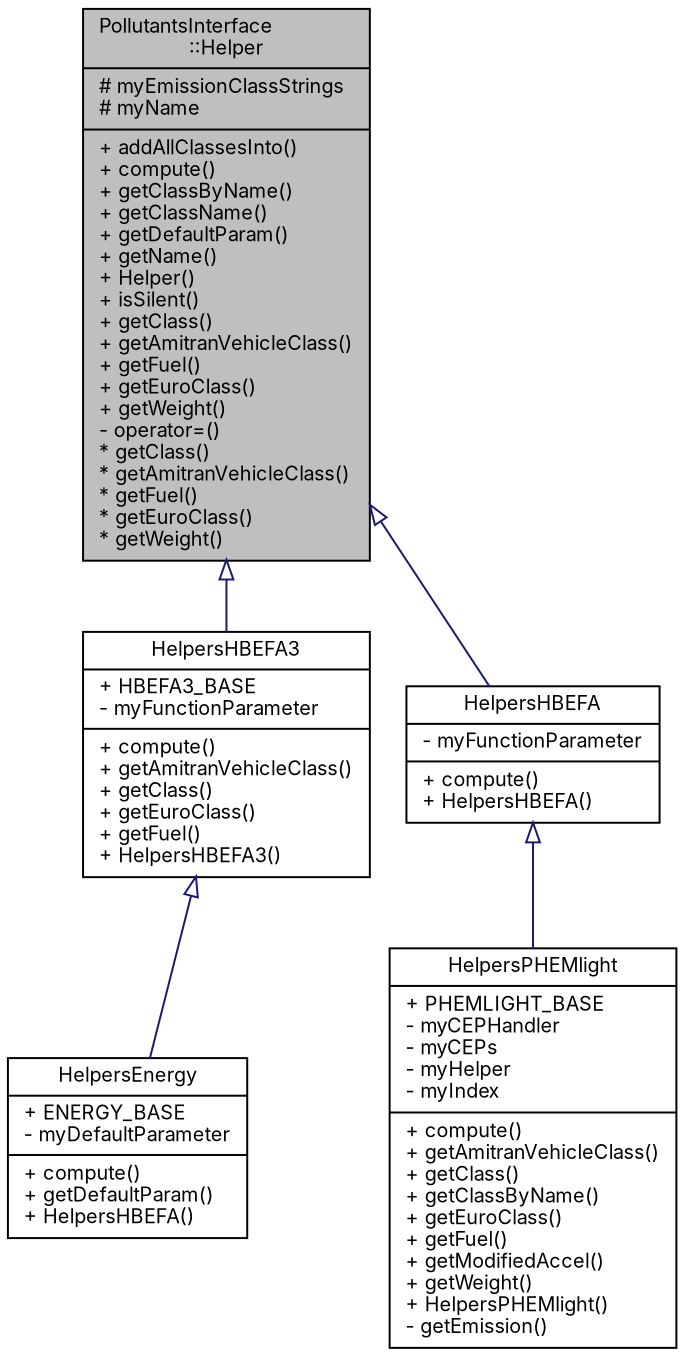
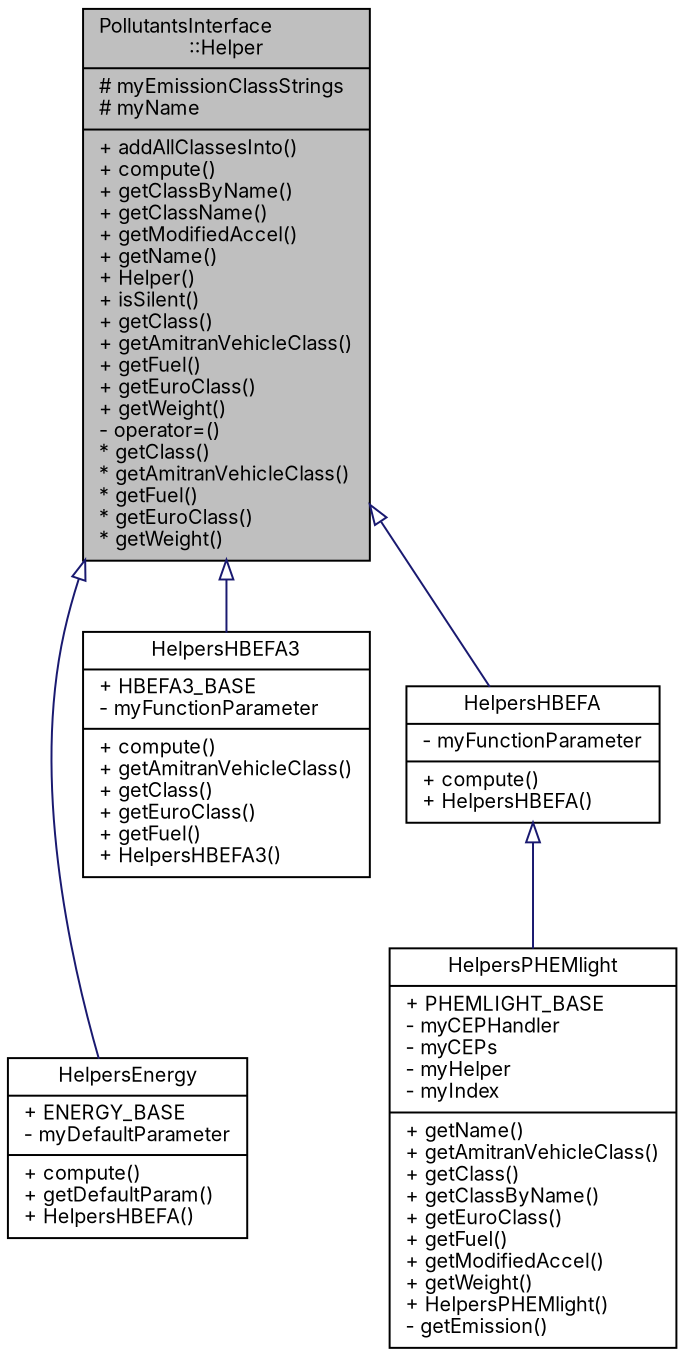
  digraph {
    fontname=Inter
    node [color=black fillcolor=white fontname=Inter fontsize=10 shape=record style=filled]
    edge [arrowtail=onormal color=midnightblue dir=back fontname=Inter fontsize=10 labelfontname=Helvetica labelfontsize=10 style=solid]
-   n1 [fillcolor=grey75 fontcolor=black height=0.2 label="{PollutantsInterface\l::Helper\n|# myEmissionClassStrings\l# myName\l|+ addAllClassesInto()\l+ compute()\l+ getClassByName()\l+ getClassName()\l+ getDefaultParam()\l+ getName()\l+ Helper()\l+ isSilent()\l+ getClass()\l+ getAmitranVehicleClass()\l+ getFuel()\l+ getEuroClass()\l+ getWeight()\l- operator=()\l* getClass()\l* getAmitranVehicleClass()\l* getFuel()\l* getEuroClass()\l* getWeight()\l}" width=0.4]
+   n1 [fillcolor=grey75 fontcolor=black height=0.2 label="{PollutantsInterface\l::Helper\n|# myEmissionClassStrings\l# myName\l|+ addAllClassesInto()\l+ compute()\l+ getClassByName()\l+ getClassName()\l+ getModifiedAccel()\l+ getName()\l+ Helper()\l+ isSilent()\l+ getClass()\l+ getAmitranVehicleClass()\l+ getFuel()\l+ getEuroClass()\l+ getWeight()\l- operator=()\l* getClass()\l* getAmitranVehicleClass()\l* getFuel()\l* getEuroClass()\l* getWeight()\l}" width=0.4]
    n2 [height=0.2 label="{HelpersEnergy\n|+ ENERGY_BASE\l- myDefaultParameter\l|+ compute()\l+ getDefaultParam()\l+ HelpersHBEFA()\l}" width=0.4]
    n3 [height=0.2 label="{HelpersHBEFA\n|- myFunctionParameter\l|+ compute()\l+ HelpersHBEFA()\l}" width=0.4]
    n4 [height=0.2 label="{HelpersHBEFA3\n|+ HBEFA3_BASE\l- myFunctionParameter\l|+ compute()\l+ getAmitranVehicleClass()\l+ getClass()\l+ getEuroClass()\l+ getFuel()\l+ HelpersHBEFA3()\l}" width=0.4]
-   n5 [height=0.2 label="{HelpersPHEMlight\n|+ PHEMLIGHT_BASE\l- myCEPHandler\l- myCEPs\l- myHelper\l- myIndex\l|+ compute()\l+ getAmitranVehicleClass()\l+ getClass()\l+ getClassByName()\l+ getEuroClass()\l+ getFuel()\l+ getModifiedAccel()\l+ getWeight()\l+ HelpersPHEMlight()\l- getEmission()\l}" width=0.4]
-   n4 -> n2
+   n5 [height=0.2 label="{HelpersPHEMlight\n|+ PHEMLIGHT_BASE\l- myCEPHandler\l- myCEPs\l- myHelper\l- myIndex\l|+ getName()\l+ getAmitranVehicleClass()\l+ getClass()\l+ getClassByName()\l+ getEuroClass()\l+ getFuel()\l+ getModifiedAccel()\l+ getWeight()\l+ HelpersPHEMlight()\l- getEmission()\l}" width=0.4]
+   n1 -> n2
    n1 -> n3
    n1 -> n4
    n3 -> n5
  }
